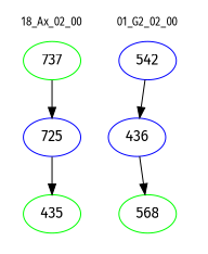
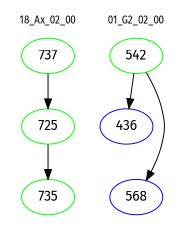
  digraph {
    fontname="Fira Sans"
    node [color=green fontname="Fira Sans"]
    edge [color=black fontname="Fira Sans"]
    n1 [label=737]
-   n2 [color=blue label=725]
-   n3 [label=435]
-   n4 [color=blue label=542]
+   n2 [label=725]
+   n3 [label=735]
+   n4 [label=542]
    n5 [color=blue label=436]
-   n6 [label=568]
+   n6 [color=blue label=568]
    subgraph cluster_1 {
      color=white
      fontsize=10
      label="18_Ax_02_00"
      n1
      n2
      n3
    }
    subgraph cluster_2 {
      color=white
      fontsize=10
      label="01_G2_02_00"
      n4
      n5
      n6
    }
    n1 -> n2
    n2 -> n3
    n4 -> n5
-   n5 -> n6
+   n4 -> n6
  }
